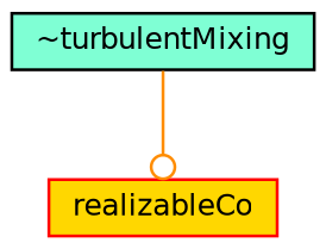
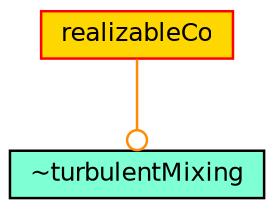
  digraph {
    rankdir=TB
    node [fontname=Helvetica fontsize=10 shape=record style=filled]
    n1 [color=black fillcolor=aquamarine fontcolor=black height=0.2 label="~turbulentMixing" width=0.4]
    n2 [color=red height=0.2 label=realizableCo width=0.4 fillcolor=gold]
-   n1 -> n2 [color=darkorange fontname=Helvetica fontsize=10 labelfontname=Helvetica labelfontsize=10 style=solid arrowhead=odot]
+   n2 -> n1 [color=darkorange fontname=Helvetica fontsize=10 labelfontname=Helvetica labelfontsize=10 style=solid arrowhead=odot]
  }
